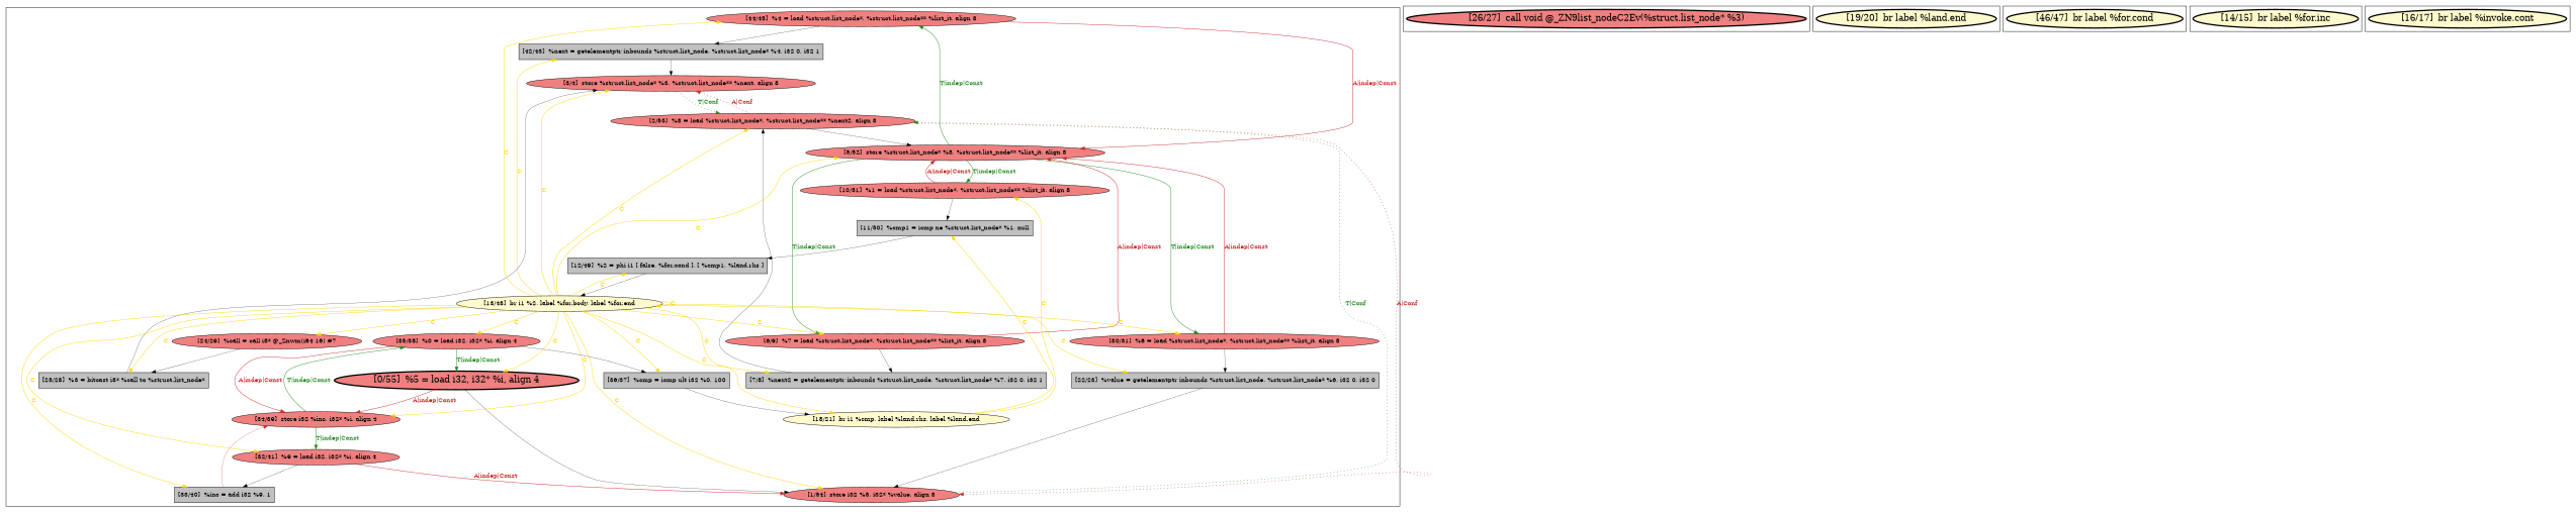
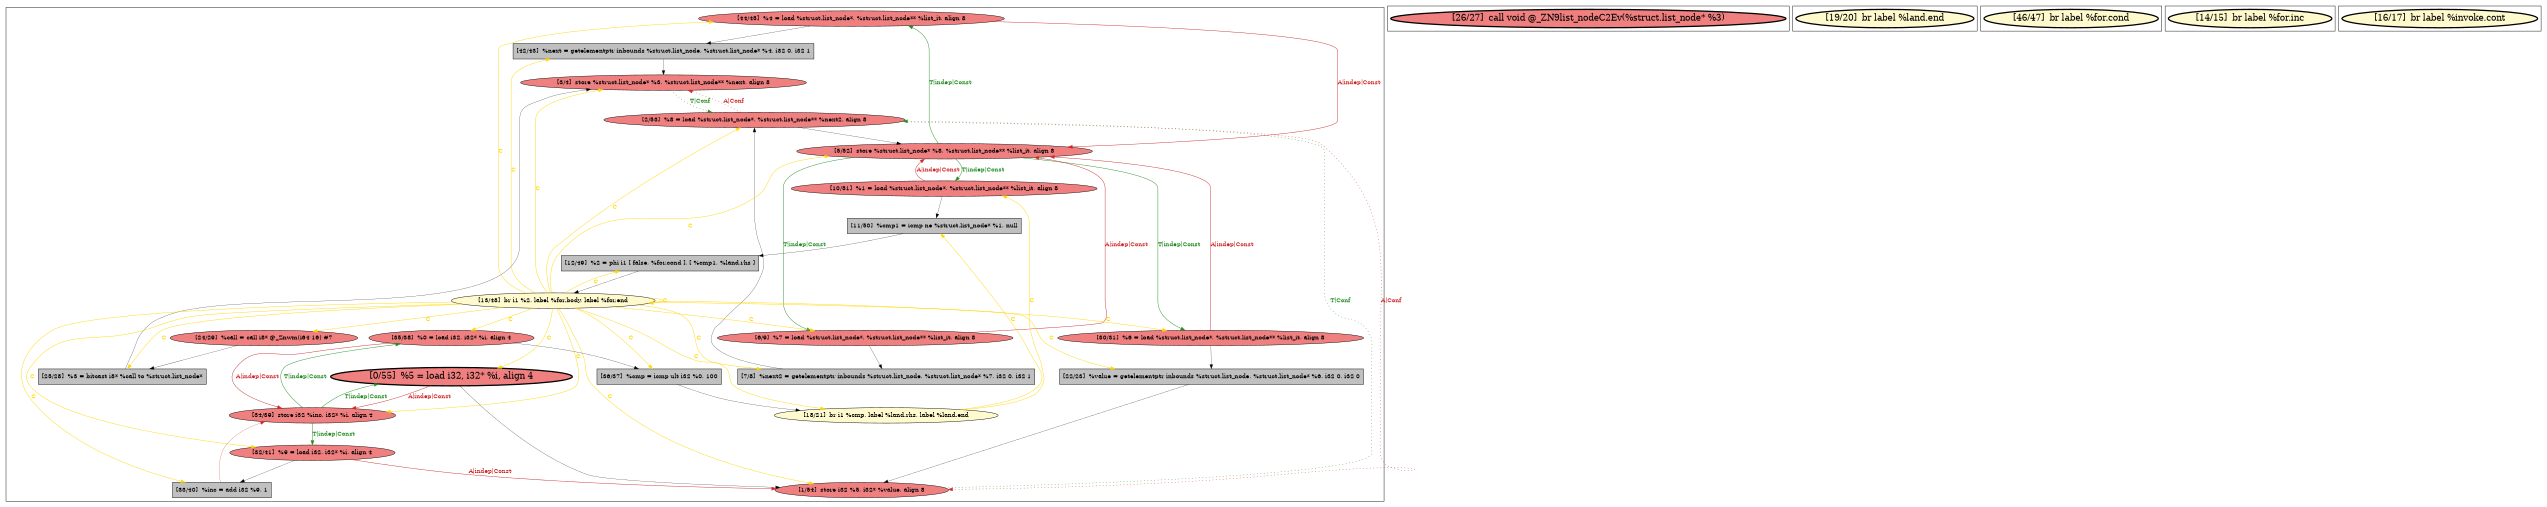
  digraph {
    node [fillcolor=lightcoral shape=ellipse style=filled]
    edge [color=gold fontcolor=gold penwidth=1.0 style=solid]
    n1 [label="[44/45]  %4 = load %struct.list_node*, %struct.list_node** %list_it, align 8"]
    n2 [fillcolor=grey label="[42/43]  %next = getelementptr inbounds %struct.list_node, %struct.list_node* %4, i32 0, i32 1" shape=rectangle]
    n3 [label="[5/52]  store %struct.list_node* %8, %struct.list_node** %list_it, align 8"]
    n4 [label="[6/9]  %7 = load %struct.list_node*, %struct.list_node** %list_it, align 8"]
    n5 [fillcolor=grey label="[7/8]  %next2 = getelementptr inbounds %struct.list_node, %struct.list_node* %7, i32 0, i32 1" shape=rectangle]
    n6 [label="[24/29]  %call = call i8* @_Znwm(i64 16) #7"]
    n7 [fillcolor=grey label="[25/28]  %3 = bitcast i8* %call to %struct.list_node*" shape=rectangle]
    n8 [fillcolor=grey label="[22/23]  %value = getelementptr inbounds %struct.list_node, %struct.list_node* %6, i32 0, i32 0" shape=rectangle]
    n9 [label="[1/54]  store i32 %5, i32* %value, align 8"]
    n10 [label="[3/4]  store %struct.list_node* %3, %struct.list_node** %next, align 8"]
    n11 [fillcolor=grey label="[12/49]  %2 = phi i1 [ false, %for.cond ], [ %cmp1, %land.rhs ]" shape=rectangle]
    n12 [fillcolor=lemonchiffon label="[13/48]  br i1 %2, label %for.body, label %for.end"]
    n13 [label="[30/31]  %6 = load %struct.list_node*, %struct.list_node** %list_it, align 8"]
    n14 [fontsize=20 label="[0/55]  %5 = load i32, i32* %i, align 4" penwidth=3.0]
    n15 [label="[34/39]  store i32 %inc, i32* %i, align 4"]
    n16 [label="[2/53]  %8 = load %struct.list_node*, %struct.list_node** %next2, align 8"]
    n17 [label="[32/41]  %9 = load i32, i32* %i, align 4"]
    n18 [fillcolor=grey label="[33/40]  %inc = add i32 %9, 1" shape=rectangle]
    n19 [fillcolor=lemonchiffon label="[18/21]  br i1 %cmp, label %land.rhs, label %land.end"]
    n20 [fillcolor=grey label="[11/50]  %cmp1 = icmp ne %struct.list_node* %1, null" shape=rectangle]
    n21 [label="[10/51]  %1 = load %struct.list_node*, %struct.list_node** %list_it, align 8"]
    n22 [label="[35/38]  %0 = load i32, i32* %i, align 4"]
    n23 [fillcolor=grey label="[36/37]  %cmp = icmp ult i32 %0, 100" shape=rectangle]
    n24 [fontsize=20 label="[26/27]  call void @_ZN9list_nodeC2Ev(%struct.list_node* %3)" penwidth=3.0]
    n25 [fillcolor=lemonchiffon fontsize=20 label="[19/20]  br label %land.end" penwidth=3.0]
    n26 [fillcolor=lemonchiffon fontsize=20 label="[46/47]  br label %for.cond" penwidth=3.0]
    n27 [fillcolor=lemonchiffon fontsize=20 label="[14/15]  br label %for.inc" penwidth=3.0]
    n28 [fillcolor=lemonchiffon fontsize=20 label="[16/17]  br label %invoke.cont" penwidth=3.0]
    subgraph cluster_1 {
      n1
      n2
      n3
      n4
      n5
      n6
      n7
      n8
      n9
      n10
      n11
      n12
      n13
      n14
      n15
      n16
      n17
      n18
      n19
      n20
      n21
      n22
      n23
    }
    subgraph cluster_2 {
      n24
    }
    subgraph cluster_3 {
      n25
    }
    subgraph cluster_4 {
      n26
    }
    subgraph cluster_5 {
      n27
    }
    subgraph cluster_6 {
      n28
    }
    n1 -> n2 [color=black fontcolor=black penwidth=0.5]
    n1 -> n3 [color=firebrick3 fontcolor=firebrick3 label="A|indep|Const"]
    n2 -> n10 [color=black fontcolor=black penwidth=0.5]
    n3 -> n1 [color=forestgreen fontcolor=forestgreen label="T|indep|Const"]
    n3 -> n4 [color=forestgreen fontcolor=forestgreen label="T|indep|Const"]
    n3 -> n13 [color=forestgreen fontcolor=forestgreen label="T|indep|Const"]
    n3 -> n21 [color=forestgreen fontcolor=forestgreen label="T|indep|Const"]
    n4 -> n3 [color=firebrick3 fontcolor=firebrick3 label="A|indep|Const"]
    n4 -> n5 [color=black fontcolor=black penwidth=0.5]
    n5 -> n16 [color=black fontcolor=black penwidth=0.5]
    n6 -> n7 [color=black fontcolor=black penwidth=0.5]
    n7 -> n10 [color=black fontcolor=black penwidth=0.5]
    n8 -> n9 [color=black fontcolor=black penwidth=0.5]
    n9 -> n16 [color=forestgreen fontcolor=forestgreen label="T|Conf" style=dotted]
    n10 -> n16 [color=forestgreen fontcolor=forestgreen label="T|Conf" style=dotted]
    n11 -> n12 [color=black fontcolor=black penwidth=0.5]
    n12 -> n1 [label=C]
    n12 -> n2 [label=C]
    n12 -> n3 [label=C]
    n12 -> n4 [label=C]
    n12 -> n5 [label=C]
    n12 -> n6 [label=C]
    n12 -> n7 [label=C]
    n12 -> n8 [label=C]
    n12 -> n9 [label=C]
    n12 -> n10 [label=C]
    n12 -> n11 [label=C]
    n12 -> n12 [label=C]
    n12 -> n13 [label=C]
    n12 -> n14 [label=C]
    n12 -> n15 [label=C]
    n12 -> n16 [label=C]
    n12 -> n17 [label=C]
    n12 -> n18 [label=C]
    n12 -> n19 [label=C]
    n12 -> n22 [label=C]
    n12 -> n23 [label=C]
    n13 -> n3 [color=firebrick3 fontcolor=firebrick3 label="A|indep|Const"]
    n13 -> n8 [color=black fontcolor=black penwidth=0.5]
    n14 -> n9 [color=black fontcolor=black penwidth=0.5]
    n14 -> n15 [color=firebrick3 fontcolor=firebrick3 label="A|indep|Const"]
-   n22 -> n14 [color=forestgreen fontcolor=forestgreen label="T|indep|Const"]
+   n15 -> n14 [color=forestgreen fontcolor=forestgreen label="T|indep|Const"]
    n15 -> n17 [color=forestgreen fontcolor=forestgreen label="T|indep|Const"]
    n15 -> n22 [color=forestgreen fontcolor=forestgreen label="T|indep|Const"]
    n16 -> n3 [color=black fontcolor=black penwidth=0.5]
    n16 -> n9 [color=firebrick3 fontcolor=firebrick3 label="A|Conf" style=dotted]
    n16 -> n10 [color=firebrick3 fontcolor=firebrick3 label="A|Conf" style=dotted]
    n17 -> n9 [color=firebrick3 fontcolor=firebrick3 label="A|indep|Const"]
    n17 -> n18 [color=black fontcolor=black penwidth=0.5]
    n18 -> n15 [color=firebrick3 fontcolor=black penwidth=0.5]
    n19 -> n20 [label=C]
    n19 -> n21 [label=C]
    n20 -> n11 [color=black fontcolor=black penwidth=0.5]
    n21 -> n3 [color=firebrick3 fontcolor=firebrick3 label="A|indep|Const"]
    n21 -> n20 [color=black fontcolor=black penwidth=0.5]
    n22 -> n15 [color=firebrick3 fontcolor=firebrick3 label="A|indep|Const"]
    n22 -> n23 [color=black fontcolor=black penwidth=0.5]
    n23 -> n19 [color=black fontcolor=black penwidth=0.5]
  }
